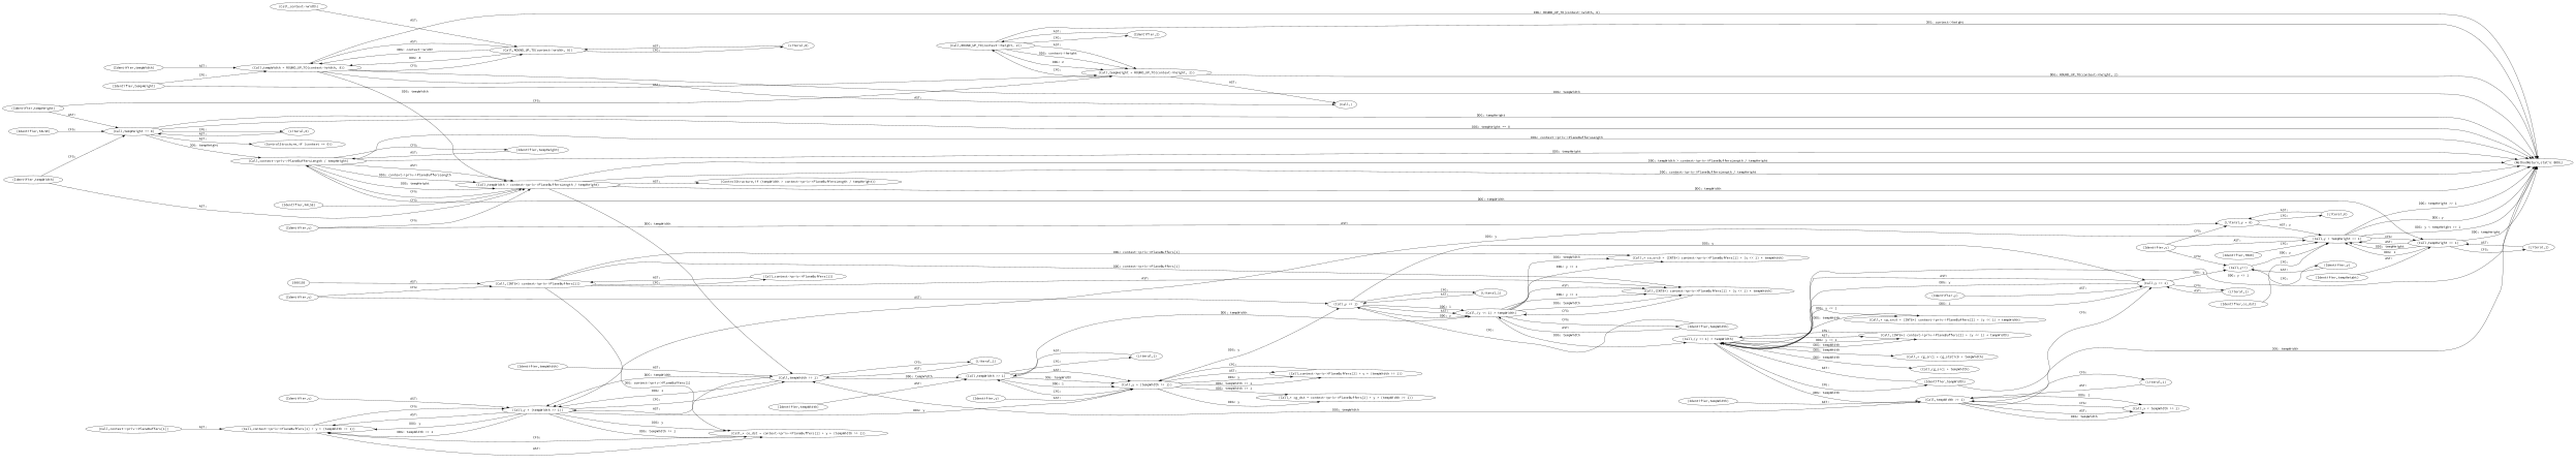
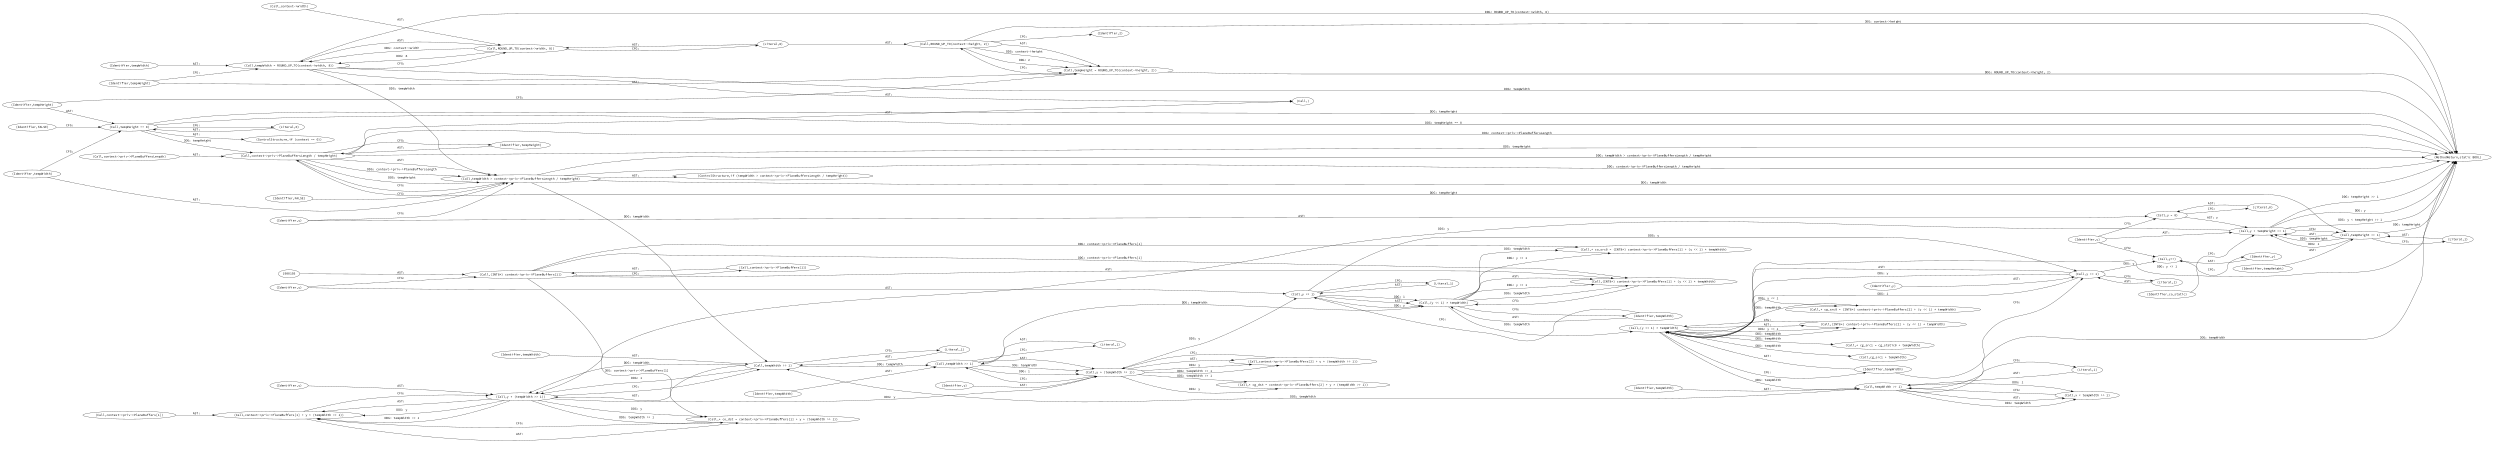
  digraph {
    fontname="Source Code Pro"
    rankdir=LR
    node [fontname="Source Code Pro"]
    edge [fontname="Source Code Pro"]
    n1 [label="(Call,context->priv->PlaneBuffers[1] + y * (tempWidth >> 1))"]
    n2 [label="(Call,y * (tempWidth >> 1))"]
    n3 [label="(Call,* co_dst = context->priv->PlaneBuffers[1] + y * (tempWidth >> 1))"]
    n4 [label="(Call,y * (tempWidth >> 1))"]
    n5 [label="(Call,tempWidth >> 1)"]
    n6 [label="(Call,(INT8*) context->priv->PlaneBuffers[1])"]
    n7 [label="(Call,(INT8*) context->priv->PlaneBuffers[1] + (y << 1) * tempWidth)"]
    n8 [label="(Call,context->priv->PlaneBuffers[1])"]
    n9 [label="(Call,* co_src0 = (INT8*) context->priv->PlaneBuffers[1] + (y << 1) * tempWidth)"]
    n10 [label="(Call,(y << 1) * tempWidth)"]
    n11 [label="(MethodReturn,static BOOL)"]
    n12 [label="(Call,y << 1)"]
    n13 [label="(Call,tempWidth >> 1)"]
    n14 [label="(Call,* cg_dst = context->priv->PlaneBuffers[2] + y * (tempWidth >> 1))"]
    n15 [label="(Call,context->priv->PlaneBuffers[2] + y * (tempWidth >> 1))"]
    n16 [label="(Literal,1)"]
    n17 [label="(Call,y < tempHeight >> 1)"]
    n18 [label="(Call,tempHeight >> 1)"]
    n19 [label="(Literal,1)"]
    n20 [label="(Call,y++)"]
    n21 [label="(Identifier,y)"]
    n22 [label="(Call,y << 1)"]
    n23 [label="(Call,(y << 1) * tempWidth)"]
    n24 [label="(Literal,1)"]
    n25 [label="(Call,tempWidth >> 1)"]
    n26 [label="(Call,cg_src1 + tempWidth)"]
    n27 [label="(Call,* cg_src0 = (INT8*) context->priv->PlaneBuffers[2] + (y << 1) * tempWidth)"]
    n28 [label="(Identifier,tempWidth)"]
    n29 [label="(Call,(INT8*) context->priv->PlaneBuffers[2] + (y << 1) * tempWidth)"]
    n30 [label="(Call,* cg_src1 = cg_static0 + tempWidth)"]
    n31 [label="(Literal,1)"]
    n32 [label="(Identifier,tempWidth)"]
    n33 [label="(Literal,1)"]
    n34 [label="(Call,tempWidth > context->priv->PlaneBuffersLength / tempHeight)"]
    n35 [label="(Call,context->priv->PlaneBuffersLength / tempHeight)"]
    n36 [label="(ControlStructure,if (tempWidth > context->priv->PlaneBuffersLength / tempHeight))"]
    n37 [label="(Identifier,tempHeight)"]
    n38 [label="(Call,tempWidth = ROUND_UP_TO(context->width, 8))"]
    n39 [label="(Call,ROUND_UP_TO(context->width, 8))"]
    n40 [label="(Call,)"]
    n41 [label="(Literal,8)"]
    n42 [label="(Call,tempHeight == 0)"]
    n43 [label="(ControlStructure,if (context == 0))"]
    n44 [label="(Literal,0)"]
    n45 [label="(Call,tempHeight = ROUND_UP_TO(context->height, 2))"]
    n46 [label="(Call,ROUND_UP_TO(context->height, 2))"]
    n47 [label="(Identifier,2)"]
    n48 [label="(Call,x < tempWidth >> 1)"]
    n49 [label="(Literal,1)"]
-   n50 [label="(Literal,y = 0)"]
+   n50 [label="(Call,y = 0)"]
    n51 [label="(Literal,0)"]
+   n52 [label="(Call,context->priv->PlaneBuffersLength)"]
    n53 [label="(Identifier,y)"]
    n54 [label="(Identifier,tempWidth)"]
    n55 [label="(Identifier,tempHeight)"]
    n56 [label="(Identifier,tempWidth)"]
-   n57 [label="(Identifier,co_dst)"]
+   n57 [label="(Identifier,co_static)"]
    n58 [label="(Identifier,y)"]
-   n59 [label="(Identifier,TRUE)"]
    n60 [label="(Identifier,FALSE)"]
    n61 [label="(Identifier,FALSE)"]
    n62 [label="(Identifier,tempWidth)"]
    n63 [label="(Call,context->priv->PlaneBuffers[1])"]
    n64 [label="(Identifier,y)"]
    n65 [label="(Identifier,y)"]
    n66 [label="(Identifier,y)"]
    n67 [label="(Identifier,tempWidth)"]
    n68 [label="(Identifier,tempHeight)"]
    n69 [label="(Identifier,tempWidth)"]
    n70 [label="(Call,context->width)"]
    n71 [label="(Identifier,y)"]
    n72 [label="(Identifier,tempHeight)"]
    n73 [label=1900193]
    n1 -> n2 [label="CFG: "]
    n1 -> n3 [label="AST: "]
    n2 -> n1 [label="AST: "]
    n2 -> n1 [label="DDG: y"]
    n2 -> n1 [label="DDG: tempWidth >> 1"]
    n2 -> n3 [label="DDG: y"]
    n2 -> n3 [label="DDG: tempWidth >> 1"]
    n2 -> n4 [label="DDG: y"]
    n2 -> n5 [label="CFG: "]
    n3 -> n1 [label="CFG: "]
    n4 -> n12 [label="DDG: y"]
    n4 -> n13 [label="CFG: "]
    n4 -> n14 [label="DDG: y"]
    n4 -> n14 [label="DDG: tempWidth >> 1"]
    n4 -> n15 [label="AST: "]
    n4 -> n15 [label="DDG: y"]
    n4 -> n15 [label="DDG: tempWidth >> 1"]
    n5 -> n2 [label="AST: "]
    n5 -> n2 [label="DDG: tempWidth"]
    n5 -> n2 [label="DDG: 1"]
    n5 -> n13 [label="DDG: tempWidth"]
    n5 -> n16 [label="CFG: "]
    n6 -> n3 [label="DDG: context->priv->PlaneBuffers[1]"]
    n6 -> n7 [label="AST: "]
    n6 -> n7 [label="DDG: context->priv->PlaneBuffers[1]"]
    n6 -> n8 [label="CFG: "]
    n6 -> n9 [label="DDG: context->priv->PlaneBuffers[1]"]
    n7 -> n10 [label="CFG: "]
    n8 -> n6 [label="AST: "]
    n10 -> n7 [label="AST: "]
    n10 -> n7 [label="DDG: y << 1"]
    n10 -> n7 [label="DDG: tempWidth"]
    n10 -> n9 [label="DDG: y << 1"]
    n10 -> n9 [label="DDG: tempWidth"]
    n10 -> n23 [label="DDG: tempWidth"]
    n10 -> n32 [label="CFG: "]
    n12 -> n10 [label="AST: "]
    n12 -> n10 [label="DDG: y"]
    n12 -> n10 [label="DDG: 1"]
    n12 -> n22 [label="DDG: y"]
    n12 -> n31 [label="CFG: "]
    n13 -> n4 [label="AST: "]
    n13 -> n4 [label="DDG: tempWidth"]
    n13 -> n4 [label="DDG: 1"]
    n13 -> n10 [label="DDG: tempWidth"]
    n13 -> n33 [label="CFG: "]
    n15 -> n4 [label="CFG: "]
    n16 -> n5 [label="AST: "]
    n17 -> n2 [label="DDG: y"]
    n17 -> n11 [label="DDG: y"]
    n17 -> n11 [label="DDG: y < tempHeight >> 1"]
    n17 -> n11 [label="DDG: tempHeight >> 1"]
    n17 -> n18 [label="CFG: "]
    n18 -> n11 [label="DDG: tempHeight"]
    n18 -> n17 [label="AST: "]
    n18 -> n17 [label="DDG: tempHeight"]
    n18 -> n17 [label="DDG: 1"]
    n18 -> n19 [label="CFG: "]
    n19 -> n18 [label="AST: "]
-   n20 -> n17 [label="DDG: y"]
    n20 -> n21 [label="CFG: "]
    n21 -> n20 [label="AST: "]
    n22 -> n20 [label="DDG: y"]
    n22 -> n23 [label="AST: "]
    n22 -> n23 [label="DDG: y"]
    n22 -> n23 [label="DDG: 1"]
    n22 -> n24 [label="CFG: "]
    n23 -> n11 [label="DDG: y << 1"]
    n23 -> n25 [label="DDG: tempWidth"]
    n23 -> n26 [label="DDG: tempWidth"]
    n23 -> n27 [label="DDG: y << 1"]
    n23 -> n27 [label="DDG: tempWidth"]
    n23 -> n28 [label="CFG: "]
    n23 -> n29 [label="AST: "]
    n23 -> n29 [label="DDG: y << 1"]
    n23 -> n29 [label="DDG: tempWidth"]
    n23 -> n30 [label="DDG: tempWidth"]
    n24 -> n22 [label="AST: "]
    n25 -> n5 [label="DDG: tempWidth"]
    n25 -> n11 [label="DDG: tempWidth"]
    n25 -> n48 [label="AST: "]
    n25 -> n48 [label="DDG: tempWidth"]
    n25 -> n48 [label="DDG: 1"]
    n25 -> n49 [label="CFG: "]
    n28 -> n22 [label="CFG: "]
    n28 -> n23 [label="AST: "]
    n29 -> n23 [label="CFG: "]
    n31 -> n12 [label="AST: "]
    n32 -> n10 [label="AST: "]
    n32 -> n12 [label="CFG: "]
    n33 -> n13 [label="AST: "]
    n34 -> n5 [label="DDG: tempWidth"]
    n34 -> n11 [label="DDG: tempWidth"]
    n34 -> n11 [label="DDG: tempWidth > context->priv->PlaneBuffersLength / tempHeight"]
    n34 -> n11 [label="DDG: context->priv->PlaneBuffersLength / tempHeight"]
    n34 -> n35 [label="CFG: "]
    n34 -> n36 [label="AST: "]
    n35 -> n11 [label="DDG: tempHeight"]
    n35 -> n11 [label="DDG: context->priv->PlaneBuffersLength"]
-   n35 -> n18 [label="DDG: tempWidth"]
+   n35 -> n18 [label="DDG: tempHeight"]
    n35 -> n34 [label="AST: "]
    n35 -> n34 [label="DDG: context->priv->PlaneBuffersLength"]
    n35 -> n34 [label="DDG: tempHeight"]
    n35 -> n37 [label="CFG: "]
    n37 -> n35 [label="AST: "]
    n38 -> n11 [label="DDG: ROUND_UP_TO(context->width, 8)"]
    n38 -> n11 [label="DDG: tempWidth"]
    n38 -> n34 [label="DDG: tempWidth"]
    n38 -> n39 [label="CFG: "]
    n38 -> n40 [label="AST: "]
    n39 -> n38 [label="AST: "]
    n39 -> n38 [label="DDG: context->width"]
    n39 -> n38 [label="DDG: 8"]
    n39 -> n41 [label="CFG: "]
    n41 -> n39 [label="AST: "]
    n42 -> n11 [label="DDG: tempHeight == 0"]
    n42 -> n11 [label="DDG: tempHeight"]
    n42 -> n35 [label="DDG: tempHeight"]
    n42 -> n43 [label="AST: "]
    n42 -> n44 [label="CFG: "]
    n44 -> n42 [label="AST: "]
    n45 -> n11 [label="DDG: ROUND_UP_TO(context->height, 2)"]
-   n45 -> n40 [label="AST: "]
+   n35 -> n40 [label="AST: "]
    n45 -> n46 [label="CFG: "]
    n46 -> n11 [label="DDG: context->height"]
    n46 -> n45 [label="AST: "]
    n46 -> n45 [label="DDG: context->height"]
    n46 -> n45 [label="DDG: 2"]
    n46 -> n47 [label="CFG: "]
-   n47 -> n46 [label="AST: "]
+   n41 -> n46 [label="AST: "]
    n48 -> n25 [label="CFG: "]
    n49 -> n25 [label="AST: "]
    n50 -> n17 [label="AST: y"]
    n50 -> n51 [label="CFG: "]
    n51 -> n50 [label="AST: "]
+   n52 -> n35 [label="AST: "]
    n53 -> n6 [label="CFG: "]
    n53 -> n12 [label="AST: "]
    n54 -> n13 [label="AST: "]
    n55 -> n38 [label="CFG: "]
    n55 -> n45 [label="AST: "]
    n56 -> n34 [label="AST: "]
    n56 -> n42 [label="CFG: "]
    n57 -> n17 [label="CFG: "]
    n58 -> n17 [label="AST: "]
    n58 -> n20 [label="CFG: "]
    n58 -> n50 [label="CFG: "]
-   n59 -> n17 [label="CFG: "]
    n60 -> n34 [label="CFG: "]
    n61 -> n42 [label="CFG: "]
    n62 -> n25 [label="AST: "]
    n63 -> n1 [label="AST: "]
    n64 -> n4 [label="AST: "]
    n65 -> n22 [label="AST: "]
    n66 -> n34 [label="CFG: "]
    n66 -> n50 [label="AST: "]
    n67 -> n5 [label="AST: "]
    n68 -> n42 [label="AST: "]
    n68 -> n45 [label="CFG: "]
    n69 -> n38 [label="AST: "]
    n70 -> n39 [label="AST: "]
    n71 -> n2 [label="AST: "]
    n72 -> n18 [label="AST: "]
    n73 -> n6 [label="AST: "]
  }
